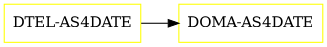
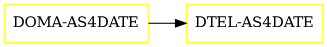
  digraph {
    rankdir=LR
    node [color=yellow shape=box]
    "DTEL-AS4DATE"
    "DOMA-AS4DATE"
-   "DTEL-AS4DATE" -> "DOMA-AS4DATE"
+   "DOMA-AS4DATE" -> "DTEL-AS4DATE"
  }
